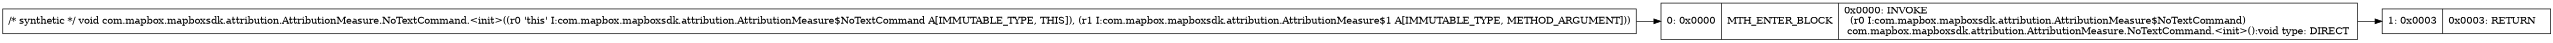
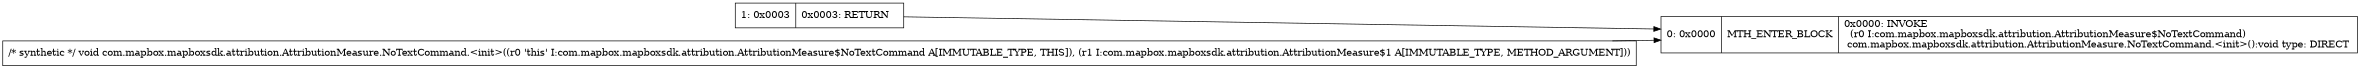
  digraph {
    rankdir=LR
    node [shape=record]
    n1 [label="{0\:\ 0x0000|MTH_ENTER_BLOCK\l|0x0000: INVOKE  \l  (r0 I:com.mapbox.mapboxsdk.attribution.AttributionMeasure$NoTextCommand)\l com.mapbox.mapboxsdk.attribution.AttributionMeasure.NoTextCommand.\<init\>():void type: DIRECT \l}"]
    n2 [label="{1\:\ 0x0003|0x0003: RETURN   \l}"]
    n3 [label="{\/* synthetic *\/ void com.mapbox.mapboxsdk.attribution.AttributionMeasure.NoTextCommand.\<init\>((r0 'this' I:com.mapbox.mapboxsdk.attribution.AttributionMeasure$NoTextCommand A[IMMUTABLE_TYPE, THIS]), (r1 I:com.mapbox.mapboxsdk.attribution.AttributionMeasure$1 A[IMMUTABLE_TYPE, METHOD_ARGUMENT])) }"]
-   n1 -> n2
+   n2 -> n1
    n3 -> n1
  }
